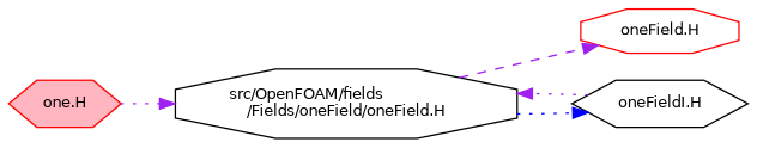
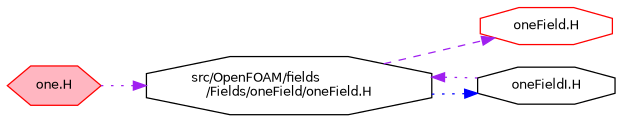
  digraph {
    rankdir=LR
    node [color=black fillcolor=white fontname=Helvetica fontsize=10 shape=octagon style=filled]
    edge [color=purple fontname=Helvetica fontsize=10 labelfontname=Helvetica labelfontsize=10 style=dotted]
    n1 [fontcolor=black height=0.2 label="src/OpenFOAM/fields\l/Fields/oneField/oneField.H" width=0.4]
    n2 [color=red height=0.2 label="oneField.H" width=0.4]
-   n3 [height=0.2 label="oneFieldI.H" shape=hexagon width=0.4]
+   n3 [height=0.2 label="oneFieldI.H" width=0.4]
    n4 [color=red fillcolor=lightpink height=0.2 label="one.H" shape=hexagon width=0.4]
    n1 -> n2 [style=dashed]
    n1 -> n3 [color=blue]
    n3 -> n1
    n4 -> n1
  }
